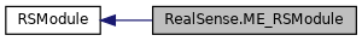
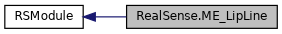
  digraph {
    rankdir=LR
    node [color=black fontname=Helvetica fontsize=10 shape=record style=filled]
-   n1 [fillcolor=grey75 fontcolor=black height=0.2 label="RealSense.ME_RSModule" width=0.4]
+   n1 [fillcolor=grey75 fontcolor=black height=0.2 label="RealSense.ME_LipLine" width=0.4]
    n2 [fillcolor=white height=0.2 label=RSModule width=0.4]
    n2 -> n1 [color=midnightblue dir=back fontname=Helvetica fontsize=10 labelfontname=Helvetica labelfontsize=10 style=solid]
  }
